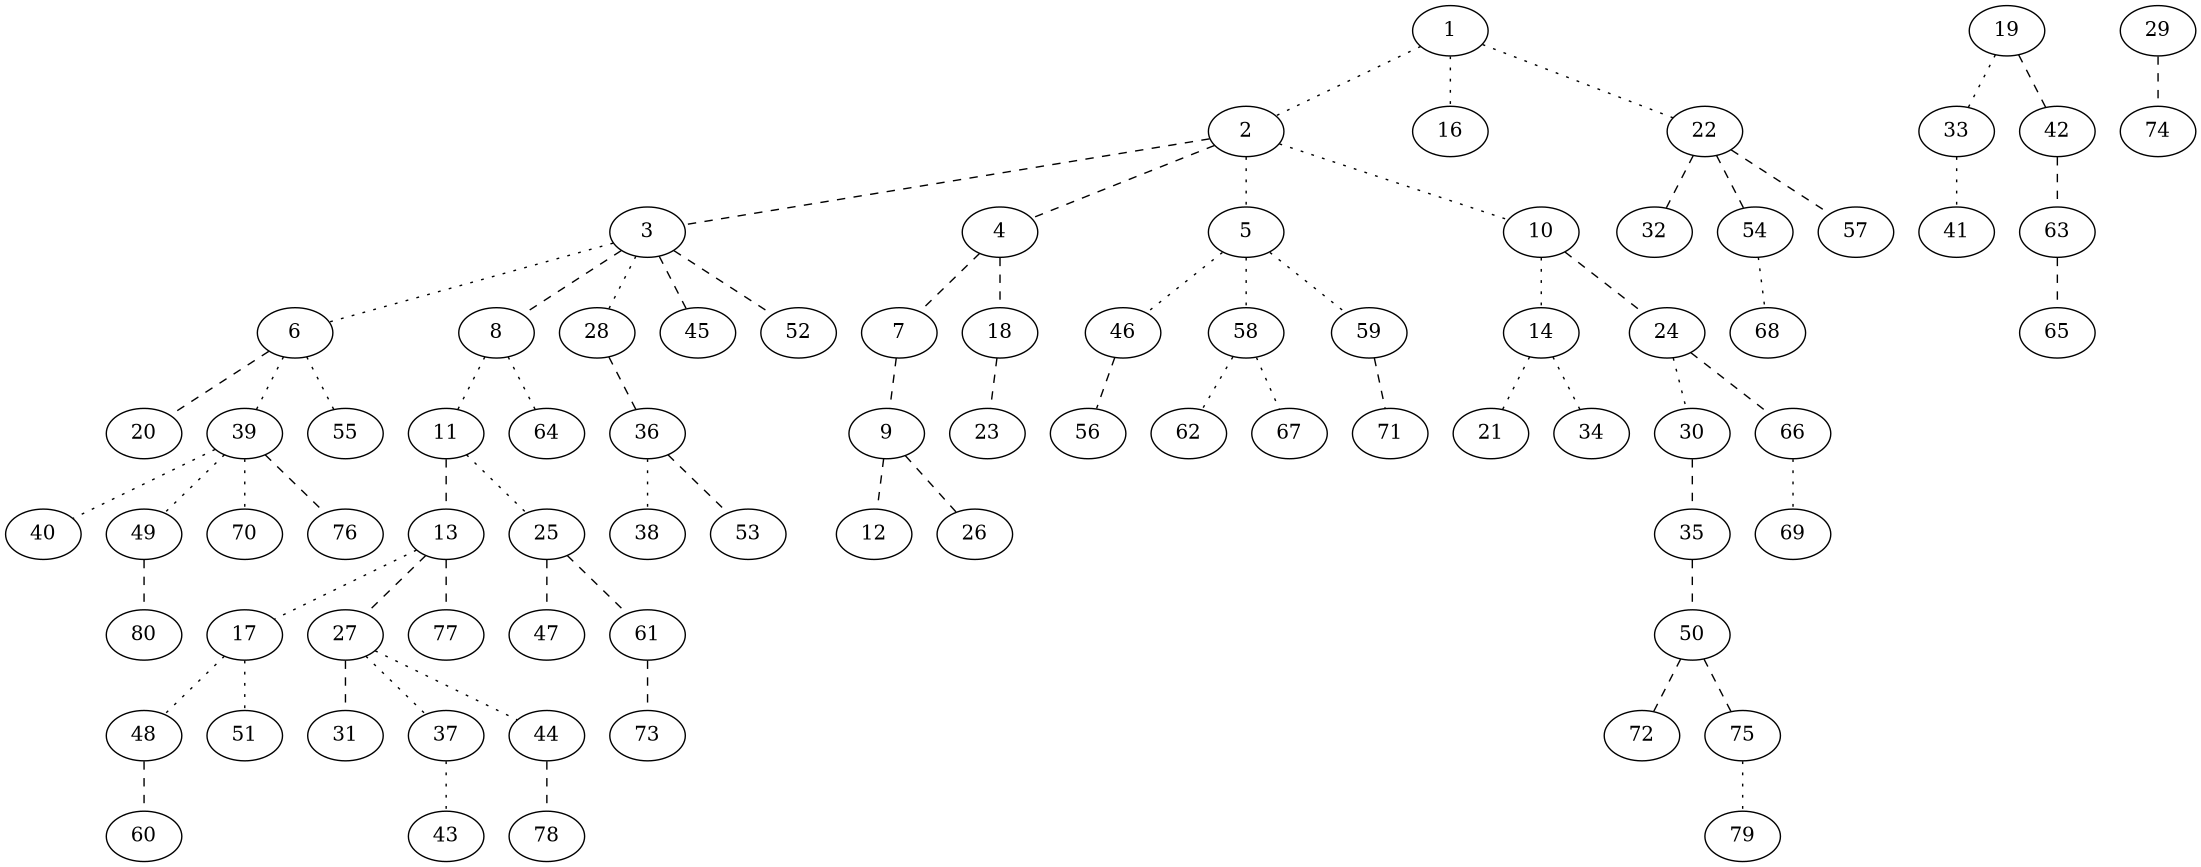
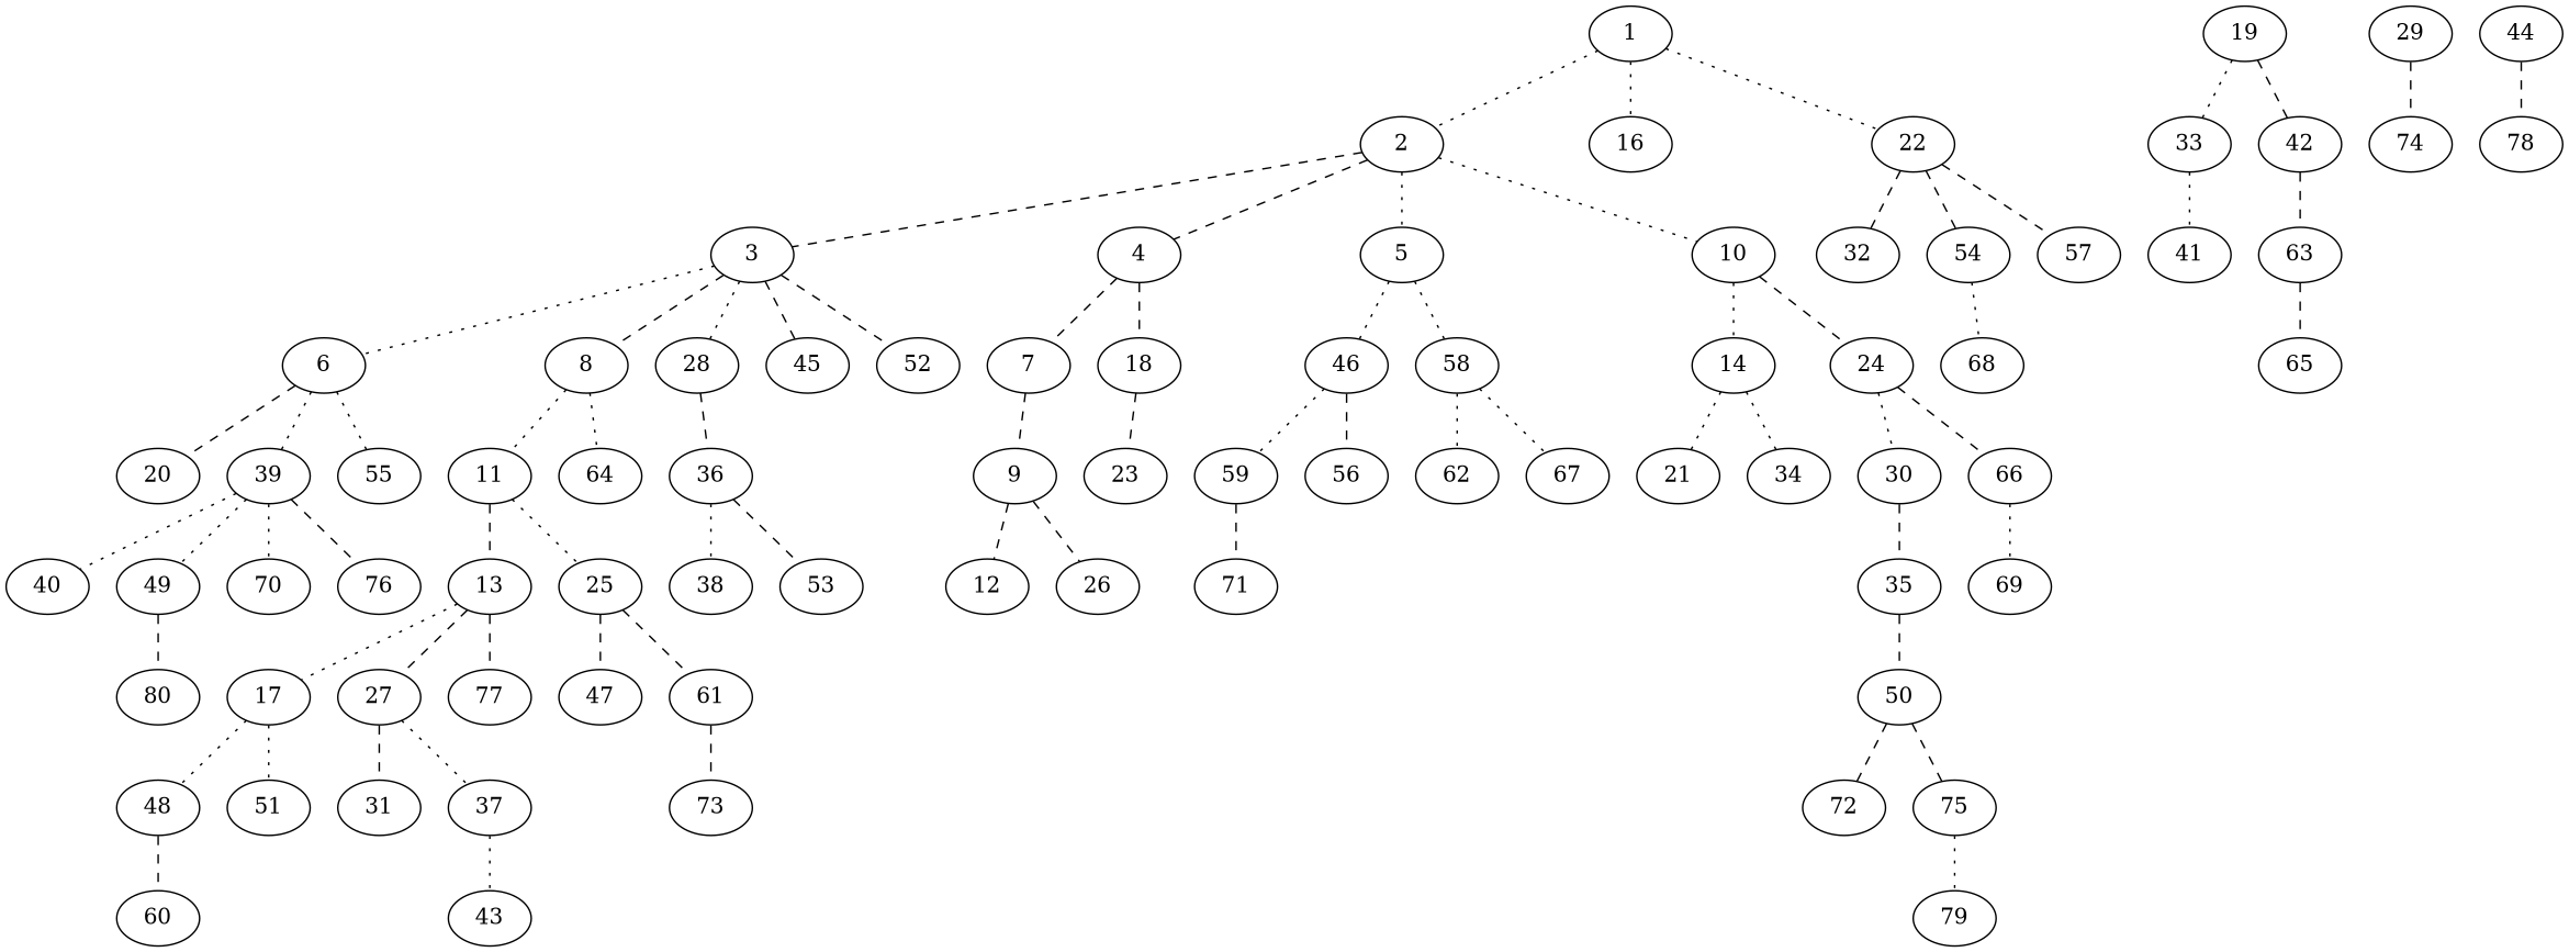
  graph {
    edge [style=dashed]
    1
    2
    16
    22
    3
    4
    5
    10
    32
    54
    57
    6
    8
    28
    45
    52
    7
    18
    46
    58
    59
    14
    24
    68
    20
    39
    55
    11
    64
    36
    9
    23
    56
    62
    67
    71
    21
    34
    30
    66
    40
    49
    70
    76
    13
    25
    38
    53
    12
    26
    80
    19
    33
    42
    29
    74
    17
    27
    77
    47
    61
    35
    69
    48
    51
    31
    37
    44
    73
    60
    43
    78
    41
    63
    65
    50
    72
    75
    79
    1 -- 2 [style=dotted]
    1 -- 16 [style=dotted]
    1 -- 22 [style=dotted]
    2 -- 3
    2 -- 4
    2 -- 5 [style=dotted]
    2 -- 10 [style=dotted]
    22 -- 32
    22 -- 54
    22 -- 57
    3 -- 6 [style=dotted]
    3 -- 8
    3 -- 28 [style=dotted]
    3 -- 45
    3 -- 52
    4 -- 7
    4 -- 18
    5 -- 46 [style=dotted]
    5 -- 58 [style=dotted]
-   5 -- 59 [style=dotted]
+   46 -- 59 [style=dotted]
    10 -- 14 [style=dotted]
    10 -- 24
    54 -- 68 [style=dotted]
    6 -- 20
    6 -- 39 [style=dotted]
    6 -- 55 [style=dotted]
    8 -- 11 [style=dotted]
    8 -- 64 [style=dotted]
    28 -- 36
    7 -- 9
    18 -- 23
    46 -- 56
    58 -- 62 [style=dotted]
    58 -- 67 [style=dotted]
    59 -- 71
    14 -- 21 [style=dotted]
    14 -- 34 [style=dotted]
    24 -- 30 [style=dotted]
    24 -- 66
    39 -- 40 [style=dotted]
    39 -- 49 [style=dotted]
    39 -- 70 [style=dotted]
    39 -- 76
    11 -- 13
    11 -- 25 [style=dotted]
    36 -- 38 [style=dotted]
    36 -- 53
    9 -- 12
    9 -- 26
    30 -- 35
    66 -- 69 [style=dotted]
    49 -- 80
    13 -- 17 [style=dotted]
    13 -- 27
    13 -- 77
    25 -- 47
    25 -- 61
    19 -- 33 [style=dotted]
    19 -- 42
    33 -- 41 [style=dotted]
    42 -- 63
    29 -- 74
    17 -- 48 [style=dotted]
    17 -- 51 [style=dotted]
    27 -- 31
    27 -- 37 [style=dotted]
-   27 -- 44 [style=dotted]
    61 -- 73
    35 -- 50
    48 -- 60
    37 -- 43 [style=dotted]
    44 -- 78
    63 -- 65
    50 -- 72
    50 -- 75
    75 -- 79 [style=dotted]
  }
